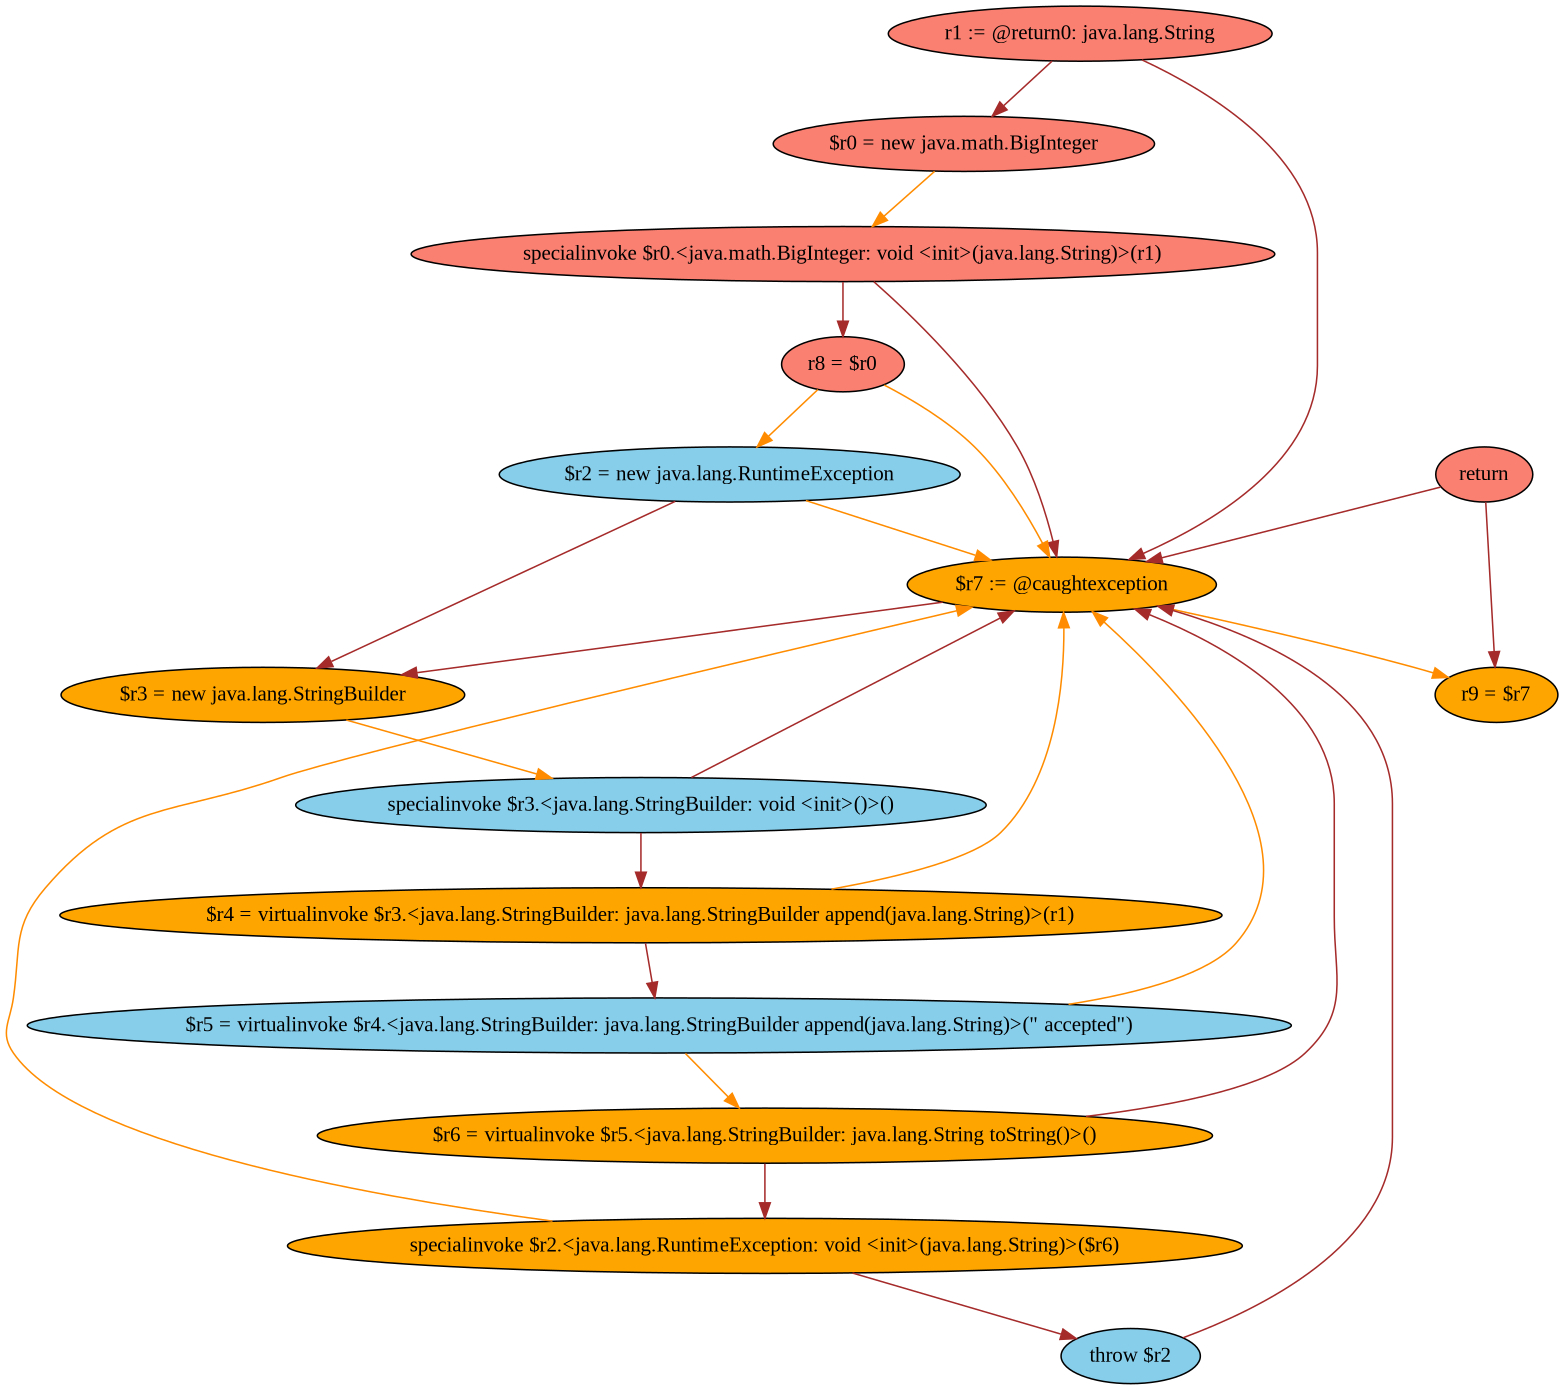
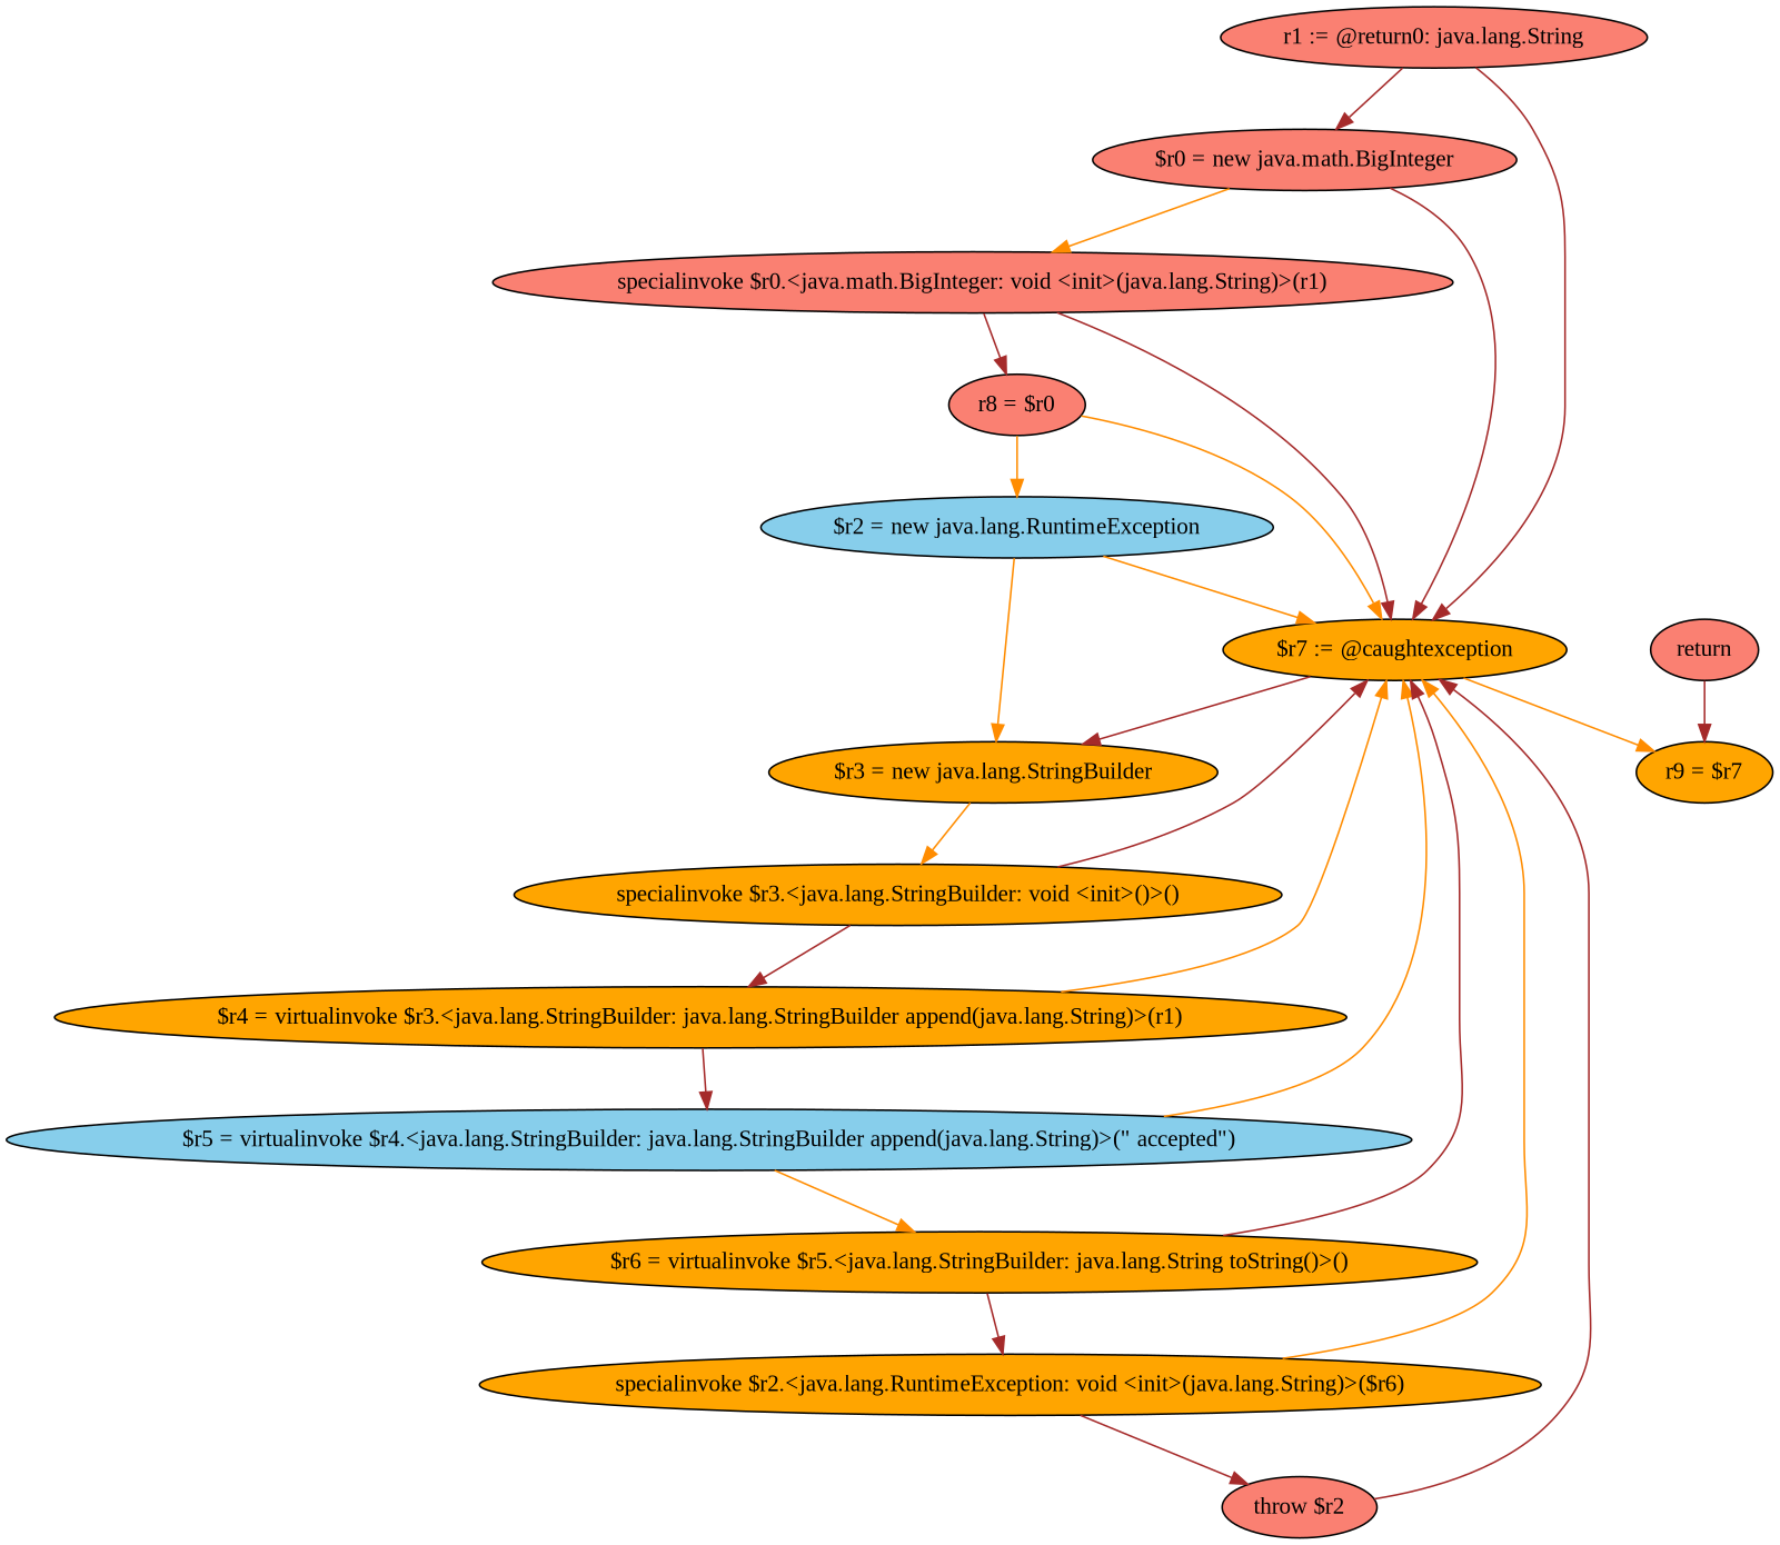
  digraph {
    fontname="Liberation Serif"
    node [fillcolor=salmon fontname="Liberation Serif" style=filled]
    edge [color=brown fontname="Liberation Serif"]
    n1 [label="r1 := @return0: java.lang.String"]
    "$r0 = new java.math.BigInteger"
    "$r7 := @caughtexception" [fillcolor=orange]
    "specialinvoke $r0.<java.math.BigInteger: void <init>(java.lang.String)>(r1)"
    "$r3 = new java.lang.StringBuilder" [fillcolor=orange]
    "r9 = $r7" [fillcolor=orange]
    "r8 = $r0"
    "$r2 = new java.lang.RuntimeException" [fillcolor=skyblue]
-   "specialinvoke $r3.<java.lang.StringBuilder: void <init>()>()" [fillcolor=skyblue]
+   "specialinvoke $r3.<java.lang.StringBuilder: void <init>()>()" [fillcolor=orange]
    "$r4 = virtualinvoke $r3.<java.lang.StringBuilder: java.lang.StringBuilder append(java.lang.String)>(r1)" [fillcolor=orange]
    "$r5 = virtualinvoke $r4.<java.lang.StringBuilder: java.lang.StringBuilder append(java.lang.String)>(\" accepted\")" [fillcolor=skyblue]
    "$r6 = virtualinvoke $r5.<java.lang.StringBuilder: java.lang.String toString()>()" [fillcolor=orange]
    "specialinvoke $r2.<java.lang.RuntimeException: void <init>(java.lang.String)>($r6)" [fillcolor=orange]
-   "throw $r2" [fillcolor=skyblue]
+   "throw $r2"
    return
    n1 -> "$r0 = new java.math.BigInteger"
    n1 -> "$r7 := @caughtexception"
-   return -> "$r7 := @caughtexception"
+   "$r0 = new java.math.BigInteger" -> "$r7 := @caughtexception"
    "$r0 = new java.math.BigInteger" -> "specialinvoke $r0.<java.math.BigInteger: void <init>(java.lang.String)>(r1)" [color=darkorange]
    "$r7 := @caughtexception" -> "$r3 = new java.lang.StringBuilder"
    "$r7 := @caughtexception" -> "r9 = $r7" [color=darkorange]
    "specialinvoke $r0.<java.math.BigInteger: void <init>(java.lang.String)>(r1)" -> "$r7 := @caughtexception"
    "specialinvoke $r0.<java.math.BigInteger: void <init>(java.lang.String)>(r1)" -> "r8 = $r0"
    "$r3 = new java.lang.StringBuilder" -> "specialinvoke $r3.<java.lang.StringBuilder: void <init>()>()" [color=darkorange]
    "r8 = $r0" -> "$r7 := @caughtexception" [color=darkorange]
    "r8 = $r0" -> "$r2 = new java.lang.RuntimeException" [color=darkorange]
    "$r2 = new java.lang.RuntimeException" -> "$r7 := @caughtexception" [color=darkorange]
-   "$r2 = new java.lang.RuntimeException" -> "$r3 = new java.lang.StringBuilder"
+   "$r2 = new java.lang.RuntimeException" -> "$r3 = new java.lang.StringBuilder" [color=darkorange]
    "specialinvoke $r3.<java.lang.StringBuilder: void <init>()>()" -> "$r7 := @caughtexception"
    "specialinvoke $r3.<java.lang.StringBuilder: void <init>()>()" -> "$r4 = virtualinvoke $r3.<java.lang.StringBuilder: java.lang.StringBuilder append(java.lang.String)>(r1)"
    "$r4 = virtualinvoke $r3.<java.lang.StringBuilder: java.lang.StringBuilder append(java.lang.String)>(r1)" -> "$r7 := @caughtexception" [color=darkorange]
    "$r4 = virtualinvoke $r3.<java.lang.StringBuilder: java.lang.StringBuilder append(java.lang.String)>(r1)" -> "$r5 = virtualinvoke $r4.<java.lang.StringBuilder: java.lang.StringBuilder append(java.lang.String)>(\" accepted\")"
    "$r5 = virtualinvoke $r4.<java.lang.StringBuilder: java.lang.StringBuilder append(java.lang.String)>(\" accepted\")" -> "$r7 := @caughtexception" [color=darkorange]
    "$r5 = virtualinvoke $r4.<java.lang.StringBuilder: java.lang.StringBuilder append(java.lang.String)>(\" accepted\")" -> "$r6 = virtualinvoke $r5.<java.lang.StringBuilder: java.lang.String toString()>()" [color=darkorange]
    "$r6 = virtualinvoke $r5.<java.lang.StringBuilder: java.lang.String toString()>()" -> "$r7 := @caughtexception"
    "$r6 = virtualinvoke $r5.<java.lang.StringBuilder: java.lang.String toString()>()" -> "specialinvoke $r2.<java.lang.RuntimeException: void <init>(java.lang.String)>($r6)"
    "specialinvoke $r2.<java.lang.RuntimeException: void <init>(java.lang.String)>($r6)" -> "$r7 := @caughtexception" [color=darkorange]
    "specialinvoke $r2.<java.lang.RuntimeException: void <init>(java.lang.String)>($r6)" -> "throw $r2"
    "throw $r2" -> "$r7 := @caughtexception"
    return -> "r9 = $r7"
  }
